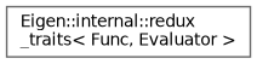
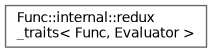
  digraph {
    rankdir=LR
-   n1 [color=grey40 fillcolor=white fontname=Helvetica fontsize=10 height=0.2 label="Eigen::internal::redux\l_traits\< Func, Evaluator \>" shape=box style=filled width=0.4]
+   n1 [color=grey40 fillcolor=white fontname=Helvetica fontsize=10 height=0.2 label="Func::internal::redux\l_traits\< Func, Evaluator \>" shape=box style=filled width=0.4]
  }
